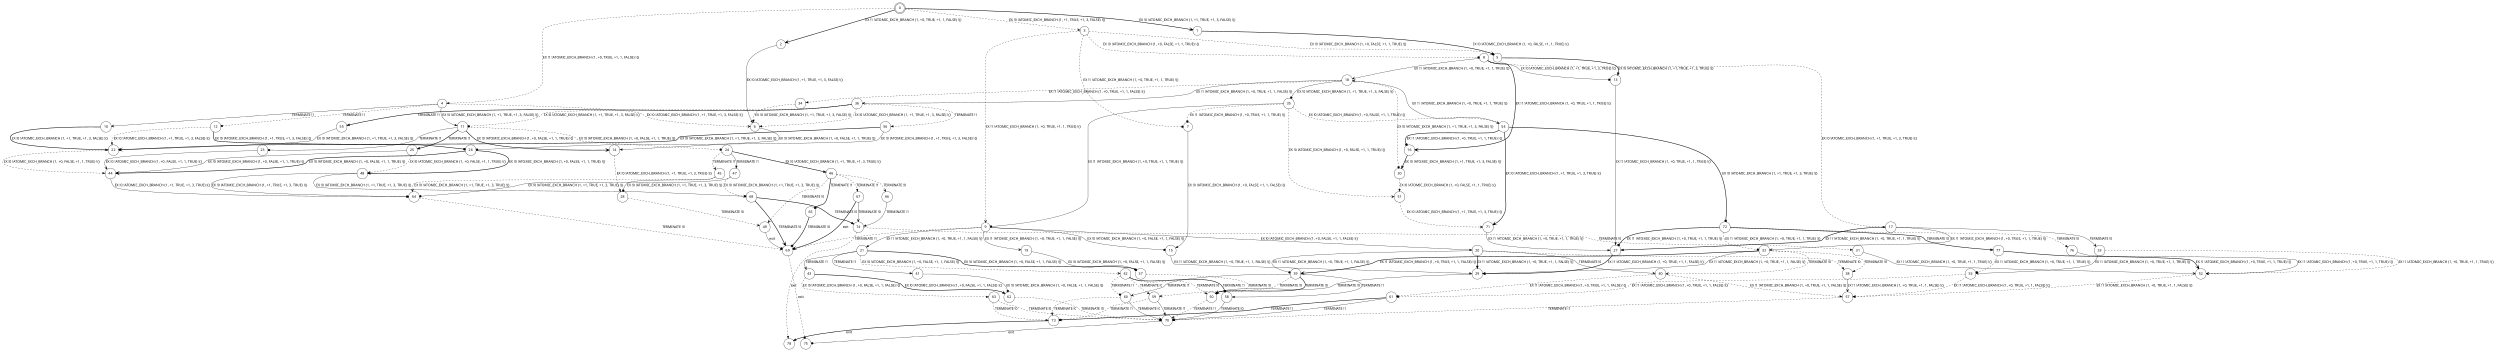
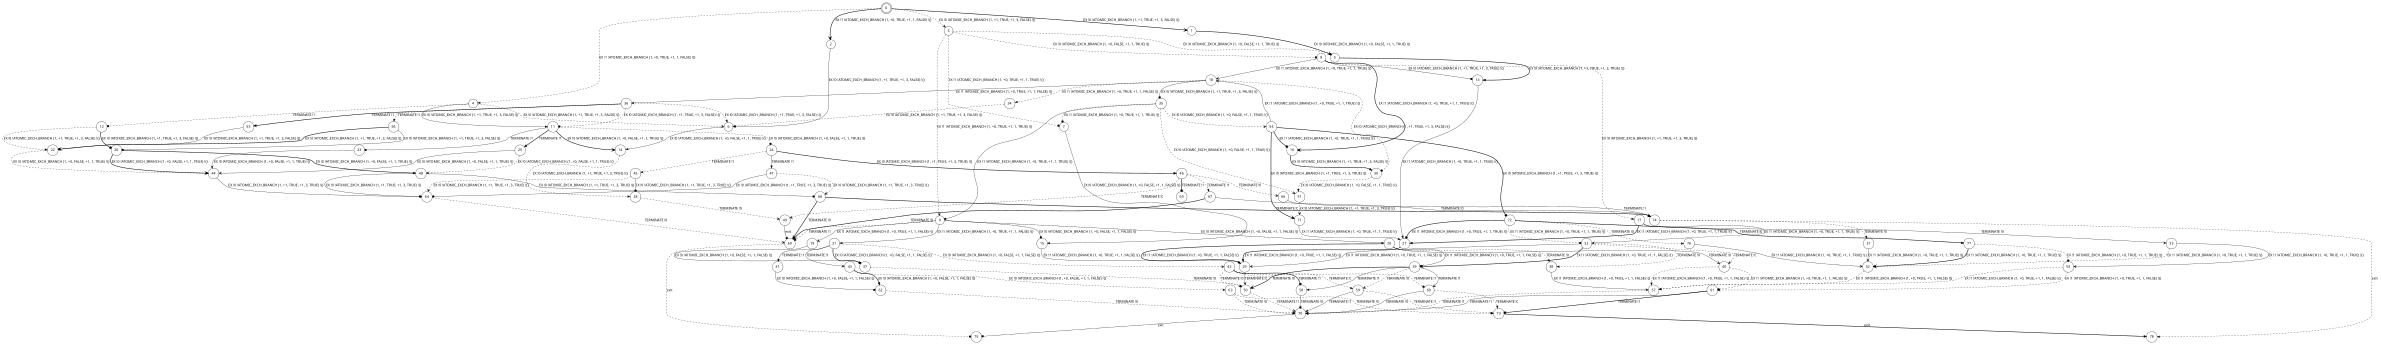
  digraph {
    fontname="Noto Sans"
    node [fontname="Noto Sans" shape=circle]
    edge [arrowhead=vee fontname="Noto Sans" style=dashed]
    0 [peripheries=2]
    1
    2
    3
    4
    5
    6
    7
    8
    9
-   10
    11
    12
    13
    14
    15
    16
    17
    18
    19
    20
    21
    69
    22
    23
    24
    25
    26
    27
    28
    29
    30
    32
    33
    34
    35
    36
    37
    38
    39
    40
    41
    42
    43
    44
    45
    46
    47
    48
    49
    50
    51
    31
    52
    53
    54
    55
    56
    57
    58
    59
    60
    61
    62
    63
    64
    65
    66
    67
    68
    70
    71
    72
    73
    74
    75
    76
    77
    78
    0 -> 1 [label="EX !0 !ATOMIC_EXCH_BRANCH (1, +1, TRUE, +1, 3, FALSE) !{}" style=bold]
    0 -> 2 [label="EX !1 !ATOMIC_EXCH_BRANCH (1, +0, TRUE, +1, 1, FALSE) !{}" style=bold]
    0 -> 3 [label="EX !0 !ATOMIC_EXCH_BRANCH (1, +1, TRUE, +1, 3, FALSE) !{}"]
    0 -> 4 [arrowhead=normal label="EX !1 !ATOMIC_EXCH_BRANCH (1, +0, TRUE, +1, 1, FALSE) !{}"]
    1 -> 5 [label="EX !0 !ATOMIC_EXCH_BRANCH (1, +0, FALSE, +1, 1, TRUE) !{}" style=bold]
    2 -> 6 [arrowhead=normal label="EX !0 !ATOMIC_EXCH_BRANCH (1, +1, TRUE, +1, 3, FALSE) !{}" style=solid]
    3 -> 5 [arrowhead=dot label="EX !0 !ATOMIC_EXCH_BRANCH (1, +0, FALSE, +1, 1, TRUE) !{}"]
    3 -> 7 [arrowhead=dot label="EX !1 !ATOMIC_EXCH_BRANCH (1, +0, TRUE, +1, 1, TRUE) !{}"]
    3 -> 8 [arrowhead=dot label="EX !0 !ATOMIC_EXCH_BRANCH (1, +0, FALSE, +1, 1, TRUE) !{}"]
    3 -> 9 [label="EX !1 !ATOMIC_EXCH_BRANCH (1, +0, TRUE, +1, 1, TRUE) !{}"]
    4 -> 6 [label="EX !0 !ATOMIC_EXCH_BRANCH (1, +1, TRUE, +1, 3, FALSE) !{}"]
-   4 -> 10 [label="TERMINATE !1" style=solid]
    4 -> 11 [arrowhead=normal label="EX !0 !ATOMIC_EXCH_BRANCH (1, +1, TRUE, +1, 3, FALSE) !{}" style=solid]
    4 -> 12 [arrowhead=dot label="TERMINATE !1"]
    5 -> 13 [arrowhead=normal label="EX !0 !ATOMIC_EXCH_BRANCH (1, +1, TRUE, +1, 3, TRUE) !{}" style=bold]
    6 -> 14 [arrowhead=normal label="EX !0 !ATOMIC_EXCH_BRANCH (1, +0, FALSE, +1, 1, TRUE) !{}" style=solid]
    7 -> 15 [arrowhead=normal label="EX !0 !ATOMIC_EXCH_BRANCH (1, +0, FALSE, +1, 1, FALSE) !{}" style=solid]
    8 -> 13 [arrowhead=dot label="EX !0 !ATOMIC_EXCH_BRANCH (1, +1, TRUE, +1, 3, TRUE) !{}" style=solid]
    8 -> 16 [label="EX !1 !ATOMIC_EXCH_BRANCH (1, +0, TRUE, +1, 1, TRUE) !{}" style=bold]
    8 -> 17 [arrowhead=normal label="EX !0 !ATOMIC_EXCH_BRANCH (1, +1, TRUE, +1, 3, TRUE) !{}"]
    8 -> 18 [label="EX !1 !ATOMIC_EXCH_BRANCH (1, +0, TRUE, +1, 1, TRUE) !{}" style=solid]
    9 -> 15 [arrowhead=dot label="EX !0 !ATOMIC_EXCH_BRANCH (1, +0, FALSE, +1, 1, FALSE) !{}" style=solid]
    9 -> 19 [label="EX !1 !ATOMIC_EXCH_BRANCH (1, +0, TRUE, +1, 1, FALSE) !{}" style=solid]
    9 -> 20 [arrowhead=normal label="EX !0 !ATOMIC_EXCH_BRANCH (1, +0, FALSE, +1, 1, FALSE) !{}" style=solid]
    9 -> 21 [arrowhead=normal label="EX !1 !ATOMIC_EXCH_BRANCH (1, +0, TRUE, +1, 1, FALSE) !{}" style=solid]
    9 -> 69 [arrowhead=dot label="TERMINATE !1"]
-   10 -> 22 [arrowhead=normal label="EX !0 !ATOMIC_EXCH_BRANCH (1, +1, TRUE, +1, 3, FALSE) !{}" style=bold]
    11 -> 14 [label="EX !0 !ATOMIC_EXCH_BRANCH (1, +0, FALSE, +1, 1, TRUE) !{}" style=bold]
    11 -> 23 [arrowhead=dot label="TERMINATE !1" style=solid]
    11 -> 24 [arrowhead=dot label="EX !0 !ATOMIC_EXCH_BRANCH (1, +0, FALSE, +1, 1, TRUE) !{}"]
    11 -> 25 [arrowhead=normal label="TERMINATE !1" style=bold]
    12 -> 22 [arrowhead=normal label="EX !0 !ATOMIC_EXCH_BRANCH (1, +1, TRUE, +1, 3, FALSE) !{}"]
    12 -> 26 [arrowhead=dot label="EX !0 !ATOMIC_EXCH_BRANCH (1, +1, TRUE, +1, 3, FALSE) !{}" style=bold]
    13 -> 27 [arrowhead=normal label="EX !1 !ATOMIC_EXCH_BRANCH (1, +0, TRUE, +1, 1, TRUE) !{}" style=solid]
    14 -> 28 [arrowhead=normal label="EX !0 !ATOMIC_EXCH_BRANCH (1, +1, TRUE, +1, 3, TRUE) !{}"]
    15 -> 29 [arrowhead=normal label="EX !1 !ATOMIC_EXCH_BRANCH (1, +0, TRUE, +1, 1, FALSE) !{}" style=solid]
    16 -> 30 [arrowhead=normal label="EX !0 !ATOMIC_EXCH_BRANCH (1, +1, TRUE, +1, 3, FALSE) !{}" style=bold]
    17 -> 27 [arrowhead=normal label="EX !1 !ATOMIC_EXCH_BRANCH (1, +0, TRUE, +1, 1, TRUE) !{}" style=bold]
    17 -> 32 [label="EX !1 !ATOMIC_EXCH_BRANCH (1, +0, TRUE, +1, 1, TRUE) !{}" style=solid]
    17 -> 33 [label="TERMINATE !0" style=solid]
    18 -> 30 [arrowhead=dot label="EX !0 !ATOMIC_EXCH_BRANCH (1, +1, TRUE, +1, 3, FALSE) !{}"]
    18 -> 34 [arrowhead=normal label="EX !1 !ATOMIC_EXCH_BRANCH (1, +0, TRUE, +1, 1, FALSE) !{}"]
    18 -> 35 [arrowhead=dot label="EX !0 !ATOMIC_EXCH_BRANCH (1, +1, TRUE, +1, 3, FALSE) !{}" style=solid]
    18 -> 36 [label="EX !1 !ATOMIC_EXCH_BRANCH (1, +0, TRUE, +1, 1, FALSE) !{}" style=solid]
    19 -> 37 [arrowhead=normal label="EX !0 !ATOMIC_EXCH_BRANCH (1, +0, FALSE, +1, 1, FALSE) !{}" style=solid]
    20 -> 29 [arrowhead=normal label="EX !1 !ATOMIC_EXCH_BRANCH (1, +0, TRUE, +1, 1, FALSE) !{}" style=bold]
    20 -> 38 [arrowhead=normal label="TERMINATE !0"]
    20 -> 39 [arrowhead=dot label="EX !1 !ATOMIC_EXCH_BRANCH (1, +0, TRUE, +1, 1, FALSE) !{}" style=solid]
    20 -> 40 [label="TERMINATE !0" style=solid]
    21 -> 37 [arrowhead=dot label="EX !0 !ATOMIC_EXCH_BRANCH (1, +0, FALSE, +1, 1, FALSE) !{}" style=bold]
    21 -> 41 [arrowhead=normal label="TERMINATE !1" style=solid]
    21 -> 42 [label="EX !0 !ATOMIC_EXCH_BRANCH (1, +0, FALSE, +1, 1, FALSE) !{}"]
    21 -> 43 [label="TERMINATE !1" style=solid]
    69 -> 75 [arrowhead=dot label=exit]
    22 -> 44 [arrowhead=normal label="EX !0 !ATOMIC_EXCH_BRANCH (1, +0, FALSE, +1, 1, TRUE) !{}"]
    23 -> 44 [label="EX !0 !ATOMIC_EXCH_BRANCH (1, +0, FALSE, +1, 1, TRUE) !{}" style=solid]
    24 -> 45 [label="TERMINATE !1"]
    24 -> 46 [arrowhead=normal label="EX !0 !ATOMIC_EXCH_BRANCH (1, +1, TRUE, +1, 3, TRUE) !{}" style=bold]
    24 -> 47 [arrowhead=normal label="TERMINATE !1" style=solid]
    25 -> 44 [label="EX !0 !ATOMIC_EXCH_BRANCH (1, +0, FALSE, +1, 1, TRUE) !{}" style=solid]
    25 -> 48 [label="EX !0 !ATOMIC_EXCH_BRANCH (1, +0, FALSE, +1, 1, TRUE) !{}"]
    26 -> 44 [label="EX !0 !ATOMIC_EXCH_BRANCH (1, +0, FALSE, +1, 1, TRUE) !{}" style=bold]
    26 -> 48 [arrowhead=normal label="EX !0 !ATOMIC_EXCH_BRANCH (1, +0, FALSE, +1, 1, TRUE) !{}" style=bold]
    27 -> 29 [arrowhead=normal label="EX !1 !ATOMIC_EXCH_BRANCH (1, +0, TRUE, +1, 1, FALSE) !{}" style=bold]
    28 -> 49 [label="TERMINATE !0"]
    29 -> 50 [label="TERMINATE !0" style=solid]
    30 -> 51 [arrowhead=normal label="EX !0 !ATOMIC_EXCH_BRANCH (1, +0, FALSE, +1, 1, TRUE) !{}"]
    32 -> 29 [label="EX !1 !ATOMIC_EXCH_BRANCH (1, +0, TRUE, +1, 1, FALSE) !{}" style=solid]
    32 -> 38 [arrowhead=normal label="TERMINATE !0"]
    32 -> 39 [label="EX !1 !ATOMIC_EXCH_BRANCH (1, +0, TRUE, +1, 1, FALSE) !{}" style=bold]
    32 -> 40 [label="TERMINATE !0"]
    33 -> 52 [label="EX !1 !ATOMIC_EXCH_BRANCH (1, +0, TRUE, +1, 1, TRUE) !{}"]
    33 -> 53 [label="EX !1 !ATOMIC_EXCH_BRANCH (1, +0, TRUE, +1, 1, TRUE) !{}" style=solid]
    34 -> 6 [arrowhead=normal label="EX !0 !ATOMIC_EXCH_BRANCH (1, +1, TRUE, +1, 3, FALSE) !{}"]
    35 -> 7 [arrowhead=dot label="EX !1 !ATOMIC_EXCH_BRANCH (1, +0, TRUE, +1, 1, TRUE) !{}"]
    35 -> 9 [arrowhead=dot label="EX !1 !ATOMIC_EXCH_BRANCH (1, +0, TRUE, +1, 1, TRUE) !{}" style=solid]
    35 -> 51 [label="EX !0 !ATOMIC_EXCH_BRANCH (1, +0, FALSE, +1, 1, TRUE) !{}"]
    35 -> 54 [label="EX !0 !ATOMIC_EXCH_BRANCH (1, +0, FALSE, +1, 1, TRUE) !{}"]
    36 -> 6 [arrowhead=normal label="EX !0 !ATOMIC_EXCH_BRANCH (1, +1, TRUE, +1, 3, FALSE) !{}"]
    36 -> 11 [arrowhead=dot label="EX !0 !ATOMIC_EXCH_BRANCH (1, +1, TRUE, +1, 3, FALSE) !{}"]
    36 -> 55 [arrowhead=normal label="TERMINATE !1" style=bold]
    36 -> 56 [arrowhead=normal label="TERMINATE !1"]
    37 -> 50 [arrowhead=dot label="TERMINATE !0"]
    38 -> 57 [label="EX !1 !ATOMIC_EXCH_BRANCH (1, +0, TRUE, +1, 1, FALSE) !{}" style=solid]
    39 -> 50 [label="TERMINATE !0" style=bold]
    39 -> 58 [arrowhead=normal label="TERMINATE !1" style=solid]
    39 -> 59 [label="TERMINATE !0"]
    39 -> 60 [label="TERMINATE !1" style=solid]
    40 -> 57 [arrowhead=normal label="EX !1 !ATOMIC_EXCH_BRANCH (1, +0, TRUE, +1, 1, FALSE) !{}"]
    40 -> 61 [arrowhead=dot label="EX !1 !ATOMIC_EXCH_BRANCH (1, +0, TRUE, +1, 1, FALSE) !{}"]
    41 -> 62 [arrowhead=dot label="EX !0 !ATOMIC_EXCH_BRANCH (1, +0, FALSE, +1, 1, FALSE) !{}" style=solid]
    42 -> 50 [label="TERMINATE !0"]
    42 -> 58 [arrowhead=dot label="TERMINATE !1" style=bold]
    42 -> 59 [arrowhead=normal label="TERMINATE !0"]
    42 -> 60 [arrowhead=dot label="TERMINATE !1"]
    43 -> 62 [arrowhead=normal label="EX !0 !ATOMIC_EXCH_BRANCH (1, +0, FALSE, +1, 1, FALSE) !{}" style=bold]
-   43 -> 63 [arrowhead=normal label="EX !0 !ATOMIC_EXCH_BRANCH (1, +0, FALSE, +1, 1, FALSE) !{}"]
+   43 -> 63 [label="EX !0 !ATOMIC_EXCH_BRANCH (1, +0, FALSE, +1, 1, FALSE) !{}"]
    44 -> 64 [arrowhead=dot label="EX !0 !ATOMIC_EXCH_BRANCH (1, +1, TRUE, +1, 3, TRUE) !{}" style=solid]
    45 -> 28 [arrowhead=dot label="EX !0 !ATOMIC_EXCH_BRANCH (1, +1, TRUE, +1, 3, TRUE) !{}" style=solid]
    45 -> 64 [label="EX !0 !ATOMIC_EXCH_BRANCH (1, +1, TRUE, +1, 3, TRUE) !{}"]
    46 -> 49 [label="TERMINATE !0"]
    46 -> 65 [arrowhead=dot label="TERMINATE !1" style=bold]
    46 -> 66 [label="TERMINATE !0"]
    46 -> 67 [arrowhead=normal label="TERMINATE !1"]
    47 -> 64 [arrowhead=dot label="EX !0 !ATOMIC_EXCH_BRANCH (1, +1, TRUE, +1, 3, TRUE) !{}" style=solid]
    47 -> 68 [label="EX !0 !ATOMIC_EXCH_BRANCH (1, +1, TRUE, +1, 3, TRUE) !{}"]
    48 -> 64 [arrowhead=normal label="EX !0 !ATOMIC_EXCH_BRANCH (1, +1, TRUE, +1, 3, TRUE) !{}" style=solid]
    48 -> 68 [arrowhead=dot label="EX !0 !ATOMIC_EXCH_BRANCH (1, +1, TRUE, +1, 3, TRUE) !{}" style=solid]
    49 -> 69 [arrowhead=dot label=exit style=solid]
    50 -> 70 [label="TERMINATE !1"]
    51 -> 71 [label="EX !0 !ATOMIC_EXCH_BRANCH (1, +1, TRUE, +1, 3, TRUE) !{}"]
    31 -> 52 [label="EX !1 !ATOMIC_EXCH_BRANCH (1, +0, TRUE, +1, 1, TRUE) !{}" style=solid]
    52 -> 57 [label="EX !1 !ATOMIC_EXCH_BRANCH (1, +0, TRUE, +1, 1, FALSE) !{}"]
    53 -> 57 [arrowhead=normal label="EX !1 !ATOMIC_EXCH_BRANCH (1, +0, TRUE, +1, 1, FALSE) !{}"]
    53 -> 61 [label="EX !1 !ATOMIC_EXCH_BRANCH (1, +0, TRUE, +1, 1, FALSE) !{}"]
    54 -> 16 [arrowhead=dot label="EX !1 !ATOMIC_EXCH_BRANCH (1, +0, TRUE, +1, 1, TRUE) !{}" style=bold]
    54 -> 18 [label="EX !1 !ATOMIC_EXCH_BRANCH (1, +0, TRUE, +1, 1, TRUE) !{}" style=solid]
    54 -> 71 [label="EX !0 !ATOMIC_EXCH_BRANCH (1, +1, TRUE, +1, 3, TRUE) !{}" style=bold]
    54 -> 72 [arrowhead=dot label="EX !0 !ATOMIC_EXCH_BRANCH (1, +1, TRUE, +1, 3, TRUE) !{}" style=bold]
    55 -> 22 [arrowhead=dot label="EX !0 !ATOMIC_EXCH_BRANCH (1, +1, TRUE, +1, 3, FALSE) !{}" style=solid]
    56 -> 22 [label="EX !0 !ATOMIC_EXCH_BRANCH (1, +1, TRUE, +1, 3, FALSE) !{}" style=bold]
    56 -> 26 [arrowhead=dot label="EX !0 !ATOMIC_EXCH_BRANCH (1, +1, TRUE, +1, 3, FALSE) !{}" style=solid]
    57 -> 70 [arrowhead=normal label="TERMINATE !1"]
    58 -> 70 [arrowhead=dot label="TERMINATE !0" style=solid]
    59 -> 70 [arrowhead=normal label="TERMINATE !1" style=solid]
    59 -> 73 [arrowhead=normal label="TERMINATE !1"]
    60 -> 70 [label="TERMINATE !0" style=solid]
    60 -> 73 [arrowhead=normal label="TERMINATE !0"]
    61 -> 70 [label="TERMINATE !1" style=solid]
    61 -> 73 [arrowhead=dot label="TERMINATE !1" style=bold]
    62 -> 70 [arrowhead=dot label="TERMINATE !0"]
    63 -> 70 [arrowhead=normal label="TERMINATE !0"]
    63 -> 73 [arrowhead=normal label="TERMINATE !0"]
    64 -> 69 [label="TERMINATE !0"]
-   65 -> 69 [arrowhead=dot label="TERMINATE !0" style=bold]
    66 -> 74 [arrowhead=normal label="TERMINATE !1" style=solid]
-   67 -> 69 [label=exit style=bold]
+   67 -> 69 [label="TERMINATE !0" style=bold]
    67 -> 74 [label="TERMINATE !0" style=solid]
    68 -> 69 [label="TERMINATE !0" style=bold]
    68 -> 74 [arrowhead=normal label="TERMINATE !0" style=bold]
    70 -> 75 [arrowhead=dot label=exit style=solid]
    71 -> 27 [arrowhead=normal label="EX !1 !ATOMIC_EXCH_BRANCH (1, +0, TRUE, +1, 1, TRUE) !{}" style=solid]
    72 -> 27 [arrowhead=dot label="EX !1 !ATOMIC_EXCH_BRANCH (1, +0, TRUE, +1, 1, TRUE) !{}" style=bold]
    72 -> 32 [arrowhead=dot label="EX !1 !ATOMIC_EXCH_BRANCH (1, +0, TRUE, +1, 1, TRUE) !{}"]
    72 -> 76 [arrowhead=normal label="TERMINATE !0"]
    72 -> 77 [arrowhead=normal label="TERMINATE !0" style=bold]
    73 -> 78 [arrowhead=normal label=exit style=bold]
    74 -> 31 [arrowhead=normal label="TERMINATE !0"]
    74 -> 78 [arrowhead=normal label=exit]
    76 -> 52 [label="EX !1 !ATOMIC_EXCH_BRANCH (1, +0, TRUE, +1, 1, TRUE) !{}" style=solid]
    77 -> 52 [label="EX !1 !ATOMIC_EXCH_BRANCH (1, +0, TRUE, +1, 1, TRUE) !{}" style=bold]
    77 -> 53 [arrowhead=dot label="EX !1 !ATOMIC_EXCH_BRANCH (1, +0, TRUE, +1, 1, TRUE) !{}"]
  }
